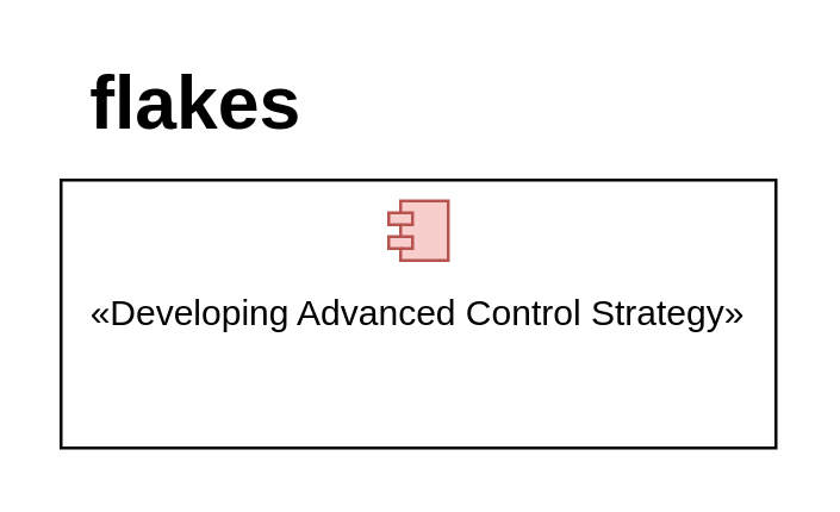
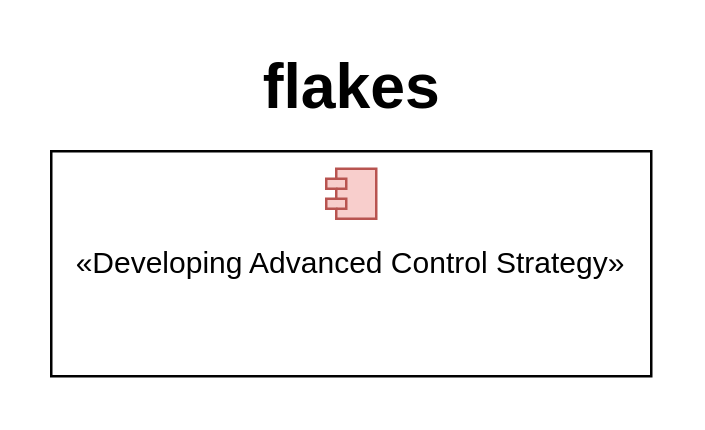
  <mxCell id="0" />
  <mxCell id="1" parent="0" />
- <mxCell id="2" value="&lt;font style=&quot;font-size: 25px;&quot;&gt;flakes&lt;/font&gt;" style="text;align=center;fontStyle=1;verticalAlign=middle;spacingLeft=3;spacingRight=3;strokeColor=none;rotatable=0;points=[[0,0.5],[1,0.5]];portConstraint=eastwest;html=1;" parent="1" vertex="1"><mxGeometry x="25" y="20" width="80" height="26" as="geometry" /></mxCell>
+ <mxCell id="2" value="&lt;font style=&quot;font-size: 25px;&quot;&gt;flakes&lt;/font&gt;" style="text;align=center;fontStyle=1;verticalAlign=middle;spacingLeft=3;spacingRight=3;strokeColor=none;rotatable=0;points=[[0,0.5],[1,0.5]];portConstraint=eastwest;html=1;" parent="1" vertex="1"><mxGeometry x="100" y="20" width="80" height="26" as="geometry" /></mxCell>
  <mxCell id="3" value="«Developing Advanced Control&amp;nbsp;&lt;span style=&quot;background-color: initial;&quot;&gt;Strategy»&lt;/span&gt;" style="html=1;dropTarget=0;whiteSpace=wrap;" vertex="1" parent="1"><mxGeometry x="20" y="60" width="240" height="90" as="geometry" /></mxCell>
  <mxCell id="4" value="" style="shape=module;jettyWidth=8;jettyHeight=4;fillColor=#f8cecc;strokeColor=#b85450;" vertex="1" parent="3"><mxGeometry x="1" width="20" height="20" relative="1" as="geometry"><mxPoint x="-130" y="7" as="offset" /></mxGeometry></mxCell>
